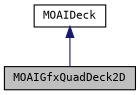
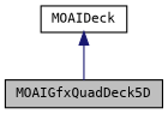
  digraph {
    fontname="DejaVu Sans Mono"
    node [color=black fontname="DejaVu Sans Mono" fontsize=10 shape=record style=filled]
-   n1 [fillcolor=grey75 fontcolor=black height=0.2 label=MOAIGfxQuadDeck2D width=0.4]
+   n1 [fillcolor=grey75 fontcolor=black height=0.2 label=MOAIGfxQuadDeck5D width=0.4]
    n2 [fillcolor=white height=0.2 label=MOAIDeck width=0.4]
    n2 -> n1 [color=midnightblue dir=back fontname="DejaVu Sans Mono" fontsize=10 labelfontname=FreeSans labelfontsize=10 style=solid]
  }
